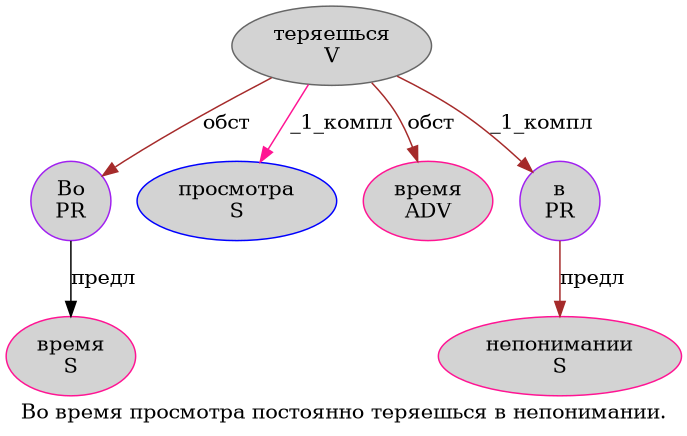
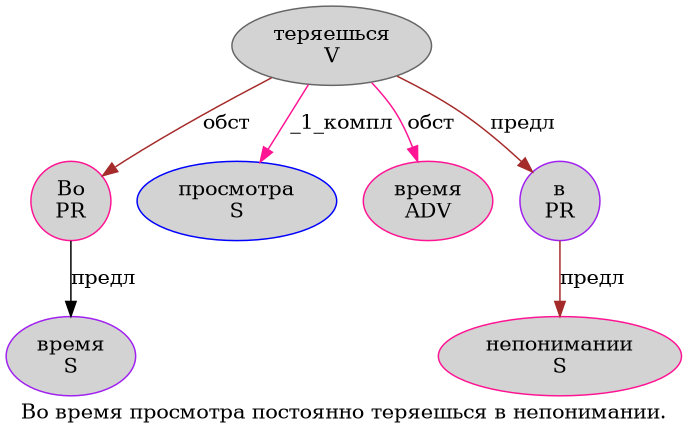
  digraph {
    label="Во время просмотра постоянно теряешься в непонимании."
    node [color=deeppink fillcolor=lightgray penwidth=1 shape=ellipse style=filled]
    edge [color=brown]
-   n1 [color=purple label="Во\nPR"]
-   n2 [label="время\nS"]
+   n1 [label="Во\nPR"]
+   n2 [color=purple label="время\nS"]
    n3 [color=blue label="просмотра\nS"]
    n4 [label="время\nADV"]
    n5 [color=gray40 label="теряешься\nV"]
    n6 [color=purple label="в\nPR"]
    n7 [label="непонимании\nS"]
    n1 -> n2 [color=black label="предл"]
    n5 -> n1 [label="обст"]
    n5 -> n3 [color=deeppink label="_1_компл"]
-   n5 -> n4 [label="обст"]
-   n5 -> n6 [label="_1_компл"]
+   n5 -> n4 [color=deeppink label="обст"]
+   n5 -> n6 [label="предл"]
    n6 -> n7 [label="предл"]
  }
